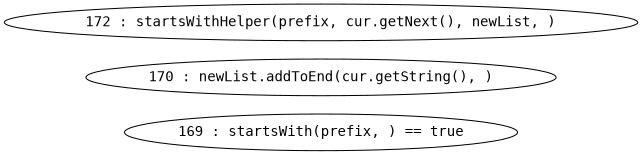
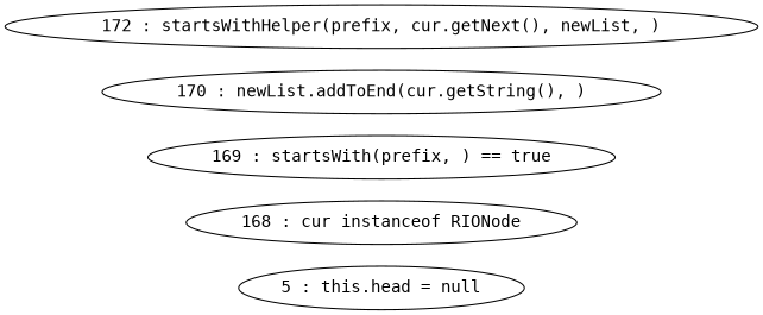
  digraph {
    rankdir=LR
    fontname="DejaVu Sans Mono"
    node [fontname="DejaVu Sans Mono"]
+   "5 : this.head = null"
+   "168 : cur instanceof RIONode"
    "169 : startsWith(prefix, ) == true"
    "170 : newList.addToEnd(cur.getString(), )"
    "172 : startsWithHelper(prefix, cur.getNext(), newList, )"
  }
